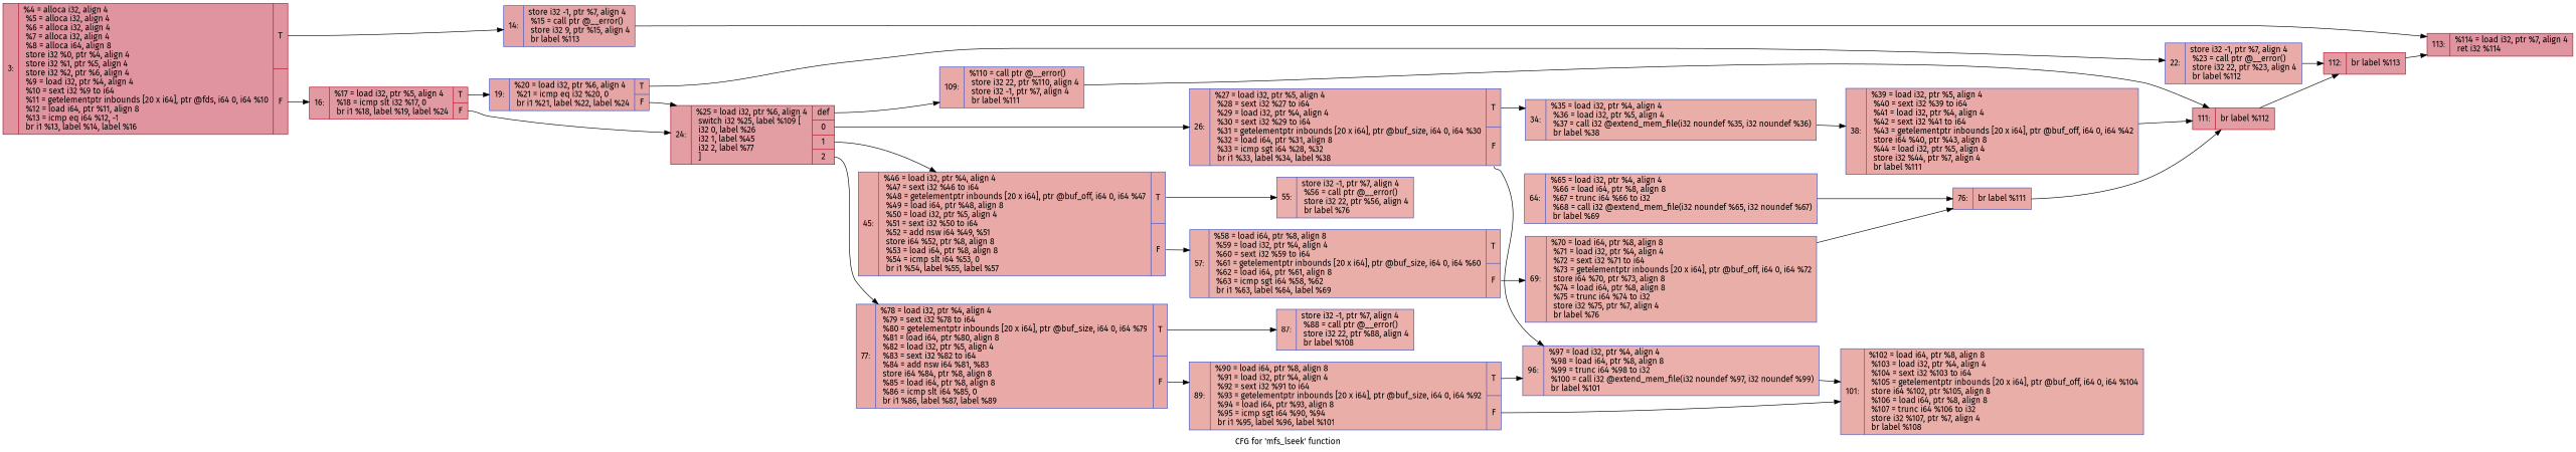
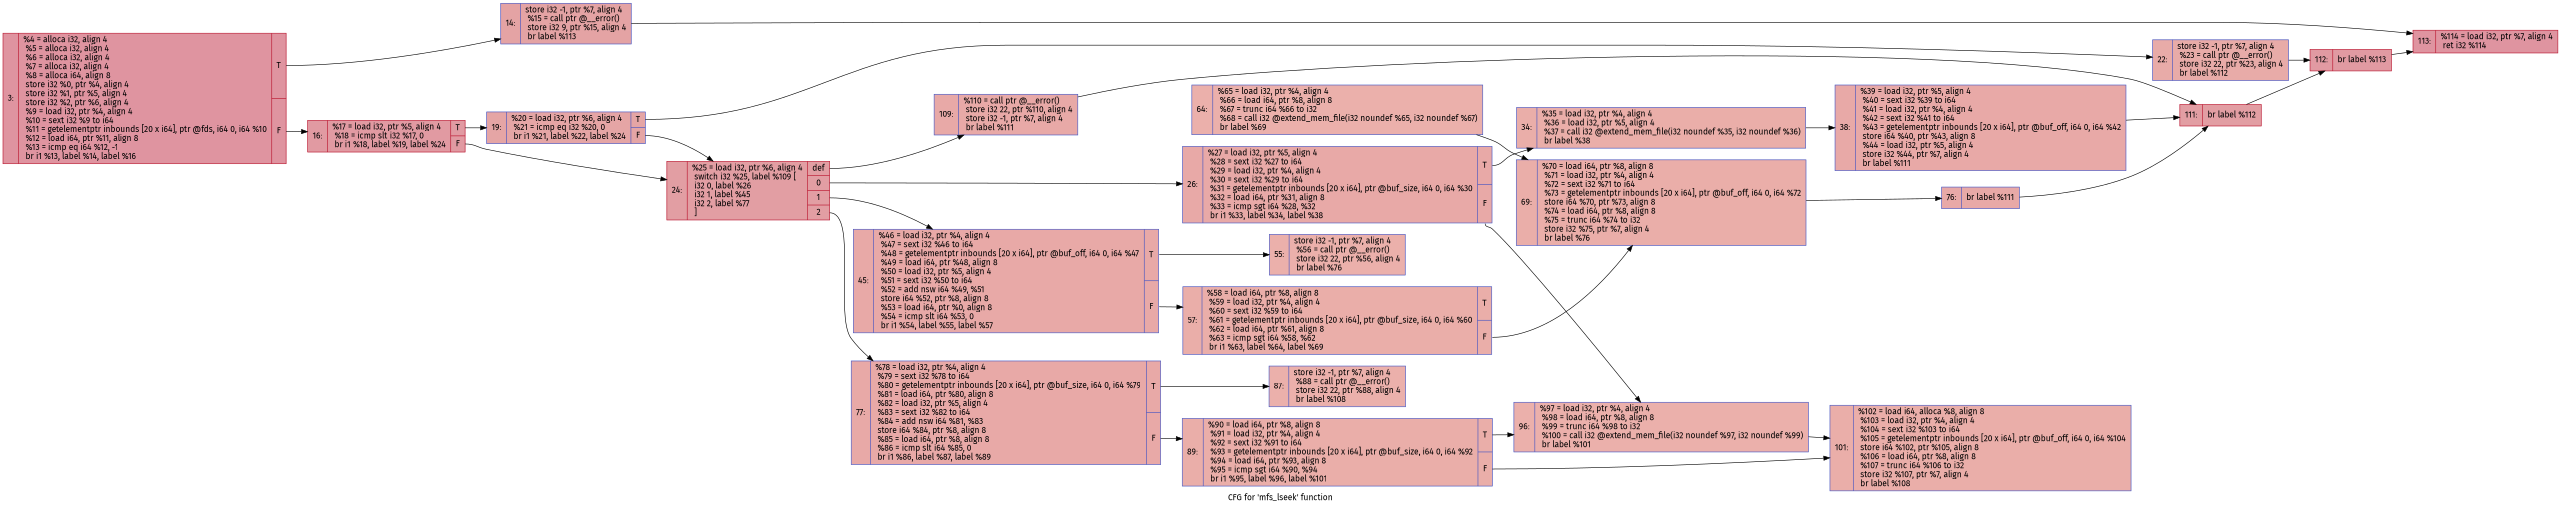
  digraph {
    fontname="Fira Sans"
    label="CFG for 'mfs_lseek' function"
    rankdir=LR
    node [color="#3d50c3ff" fillcolor="#ca3b3770" fontname="Fira Sans" shape=record style=filled]
    edge [fontname="Fira Sans"]
    n1 [color="#b70d28ff" fillcolor="#b70d2870" label="{3:\l|  %4 = alloca i32, align 4\l  %5 = alloca i32, align 4\l  %6 = alloca i32, align 4\l  %7 = alloca i32, align 4\l  %8 = alloca i64, align 8\l  store i32 %0, ptr %4, align 4\l  store i32 %1, ptr %5, align 4\l  store i32 %2, ptr %6, align 4\l  %9 = load i32, ptr %4, align 4\l  %10 = sext i32 %9 to i64\l  %11 = getelementptr inbounds [20 x i64], ptr @fds, i64 0, i64 %10\l  %12 = load i64, ptr %11, align 8\l  %13 = icmp eq i64 %12, -1\l  br i1 %13, label %14, label %16\l|{<s0>T|<s1>F}}"]
    n2 [fillcolor="#c32e3170" label="{14:\l|  store i32 -1, ptr %7, align 4\l  %15 = call ptr @__error()\l  store i32 9, ptr %15, align 4\l  br label %113\l}"]
    n3 [color="#b70d28ff" fillcolor="#bb1b2c70" label="{16:\l|  %17 = load i32, ptr %5, align 4\l  %18 = icmp slt i32 %17, 0\l  br i1 %18, label %19, label %24\l|{<s0>T|<s1>F}}"]
    n4 [color="#b70d28ff" fillcolor="#b70d2870" label="{113:\l|  %114 = load i32, ptr %7, align 4\l  ret i32 %114\l}"]
    n5 [fillcolor="#c5333470" label="{19:\l|  %20 = load i32, ptr %6, align 4\l  %21 = icmp eq i32 %20, 0\l  br i1 %21, label %22, label %24\l|{<s0>T|<s1>F}}"]
    n6 [color="#b70d28ff" fillcolor="#be242e70" label="{24:\l|  %25 = load i32, ptr %6, align 4\l  switch i32 %25, label %109 [\l    i32 0, label %26\l    i32 1, label %45\l    i32 2, label %77\l  ]\l|{<s0>def|<s1>0|<s2>1|<s3>2}}"]
    n7 [fillcolor="#cc403a70" label="{22:\l|  store i32 -1, ptr %7, align 4\l  %23 = call ptr @__error()\l  store i32 22, ptr %23, align 4\l  br label %112\l}"]
    n8 [label="{109:\l|  %110 = call ptr @__error()\l  store i32 22, ptr %110, align 4\l  store i32 -1, ptr %7, align 4\l  br label %111\l}"]
    n9 [label="{26:\l|  %27 = load i32, ptr %5, align 4\l  %28 = sext i32 %27 to i64\l  %29 = load i32, ptr %4, align 4\l  %30 = sext i32 %29 to i64\l  %31 = getelementptr inbounds [20 x i64], ptr @buf_size, i64 0, i64 %30\l  %32 = load i64, ptr %31, align 8\l  %33 = icmp sgt i64 %28, %32\l  br i1 %33, label %34, label %38\l|{<s0>T|<s1>F}}"]
-   n10 [label="{45:\l|  %46 = load i32, ptr %4, align 4\l  %47 = sext i32 %46 to i64\l  %48 = getelementptr inbounds [20 x i64], ptr @buf_off, i64 0, i64 %47\l  %49 = load i64, ptr %48, align 8\l  %50 = load i32, ptr %5, align 4\l  %51 = sext i32 %50 to i64\l  %52 = add nsw i64 %49, %51\l  store i64 %52, ptr %8, align 8\l  %53 = load i64, ptr %8, align 8\l  %54 = icmp slt i64 %53, 0\l  br i1 %54, label %55, label %57\l|{<s0>T|<s1>F}}"]
+   n10 [label="{45:\l|  %46 = load i32, ptr %4, align 4\l  %47 = sext i32 %46 to i64\l  %48 = getelementptr inbounds [20 x i64], ptr @buf_off, i64 0, i64 %47\l  %49 = load i64, ptr %48, align 8\l  %50 = load i32, ptr %5, align 4\l  %51 = sext i32 %50 to i64\l  %52 = add nsw i64 %49, %51\l  store i64 %52, ptr %8, align 8\l  %53 = load i64, ptr %0, align 8\l  %54 = icmp slt i64 %53, 0\l  br i1 %54, label %55, label %57\l|{<s0>T|<s1>F}}"]
    n11 [label="{77:\l|  %78 = load i32, ptr %4, align 4\l  %79 = sext i32 %78 to i64\l  %80 = getelementptr inbounds [20 x i64], ptr @buf_size, i64 0, i64 %79\l  %81 = load i64, ptr %80, align 8\l  %82 = load i32, ptr %5, align 4\l  %83 = sext i32 %82 to i64\l  %84 = add nsw i64 %81, %83\l  store i64 %84, ptr %8, align 8\l  %85 = load i64, ptr %8, align 8\l  %86 = icmp slt i64 %85, 0\l  br i1 %86, label %87, label %89\l|{<s0>T|<s1>F}}"]
    n12 [color="#b70d28ff" fillcolor="#bb1b2c70" label="{112:\l|  br label %113\l}"]
    n13 [color="#b70d28ff" fillcolor="#be242e70" label="{111:\l|  br label %112\l}"]
    n14 [fillcolor="#d0473d70" label="{34:\l|  %35 = load i32, ptr %4, align 4\l  %36 = load i32, ptr %5, align 4\l  %37 = call i32 @extend_mem_file(i32 noundef %35, i32 noundef %36)\l  br label %38\l}"]
    n15 [fillcolor="#d24b4070" label="{96:\l|  %97 = load i32, ptr %4, align 4\l  %98 = load i64, ptr %8, align 8\l  %99 = trunc i64 %98 to i32\l  %100 = call i32 @extend_mem_file(i32 noundef %97, i32 noundef %99)\l  br label %101\l}"]
    n16 [fillcolor="#d24b4070" label="{55:\l|  store i32 -1, ptr %7, align 4\l  %56 = call ptr @__error()\l  store i32 22, ptr %56, align 4\l  br label %76\l}"]
    n17 [fillcolor="#d0473d70" label="{57:\l|  %58 = load i64, ptr %8, align 8\l  %59 = load i32, ptr %4, align 4\l  %60 = sext i32 %59 to i64\l  %61 = getelementptr inbounds [20 x i64], ptr @buf_size, i64 0, i64 %60\l  %62 = load i64, ptr %61, align 8\l  %63 = icmp sgt i64 %58, %62\l  br i1 %63, label %64, label %69\l|{<s0>T|<s1>F}}"]
    n18 [fillcolor="#d24b4070" label="{87:\l|  store i32 -1, ptr %7, align 4\l  %88 = call ptr @__error()\l  store i32 22, ptr %88, align 4\l  br label %108\l}"]
    n19 [fillcolor="#d0473d70" label="{89:\l|  %90 = load i64, ptr %8, align 8\l  %91 = load i32, ptr %4, align 4\l  %92 = sext i32 %91 to i64\l  %93 = getelementptr inbounds [20 x i64], ptr @buf_size, i64 0, i64 %92\l  %94 = load i64, ptr %93, align 8\l  %95 = icmp sgt i64 %90, %94\l  br i1 %95, label %96, label %101\l|{<s0>T|<s1>F}}"]
    n20 [label="{38:\l|  %39 = load i32, ptr %5, align 4\l  %40 = sext i32 %39 to i64\l  %41 = load i32, ptr %4, align 4\l  %42 = sext i32 %41 to i64\l  %43 = getelementptr inbounds [20 x i64], ptr @buf_off, i64 0, i64 %42\l  store i64 %40, ptr %43, align 8\l  %44 = load i32, ptr %5, align 4\l  store i32 %44, ptr %7, align 4\l  br label %111\l}"]
    n21 [fillcolor="#d0473d70" label="{69:\l|  %70 = load i64, ptr %8, align 8\l  %71 = load i32, ptr %4, align 4\l  %72 = sext i32 %71 to i64\l  %73 = getelementptr inbounds [20 x i64], ptr @buf_off, i64 0, i64 %72\l  store i64 %70, ptr %73, align 8\l  %74 = load i64, ptr %8, align 8\l  %75 = trunc i64 %74 to i32\l  store i32 %75, ptr %7, align 4\l  br label %76\l}"]
-   n22 [fillcolor="#d0473d70" label="{101:\l|  %102 = load i64, ptr %8, align 8\l  %103 = load i32, ptr %4, align 4\l  %104 = sext i32 %103 to i64\l  %105 = getelementptr inbounds [20 x i64], ptr @buf_off, i64 0, i64 %104\l  store i64 %102, ptr %105, align 8\l  %106 = load i64, ptr %8, align 8\l  %107 = trunc i64 %106 to i32\l  store i32 %107, ptr %7, align 4\l  br label %108\l}"]
+   n22 [fillcolor="#d0473d70" label="{101:\l|  %102 = load i64, alloca %8, align 8\l  %103 = load i32, ptr %4, align 4\l  %104 = sext i32 %103 to i64\l  %105 = getelementptr inbounds [20 x i64], ptr @buf_off, i64 0, i64 %104\l  store i64 %102, ptr %105, align 8\l  %106 = load i64, ptr %8, align 8\l  %107 = trunc i64 %106 to i32\l  store i32 %107, ptr %7, align 4\l  br label %108\l}"]
    n23 [label="{76:\l|  br label %111\l}"]
    n24 [fillcolor="#d24b4070" label="{64:\l|  %65 = load i32, ptr %4, align 4\l  %66 = load i64, ptr %8, align 8\l  %67 = trunc i64 %66 to i32\l  %68 = call i32 @extend_mem_file(i32 noundef %65, i32 noundef %67)\l  br label %69\l}"]
    n1 -> n2 [tailport=s0]
    n1 -> n3 [tailport=s1]
    n2 -> n4
    n3 -> n5 [tailport=s0]
    n3 -> n6 [tailport=s1]
    n5 -> n6 [tailport=s1]
    n5 -> n7 [tailport=s0]
    n6 -> n8 [tailport=s0]
    n6 -> n9 [tailport=s1]
    n6 -> n10 [tailport=s2]
    n6 -> n11 [tailport=s3]
    n7 -> n12
    n8 -> n13
    n9 -> n14 [tailport=s0]
    n9 -> n15 [tailport=s1]
    n10 -> n16 [tailport=s0]
    n10 -> n17 [tailport=s1]
    n11 -> n18 [tailport=s0]
    n11 -> n19 [tailport=s1]
    n12 -> n4
    n13 -> n12
    n14 -> n20
    n15 -> n22
    n17 -> n21 [tailport=s1]
    n19 -> n15 [tailport=s0]
    n19 -> n22 [tailport=s1]
    n20 -> n13
    n21 -> n23
    n23 -> n13
-   n24 -> n23
+   n24 -> n21
  }
